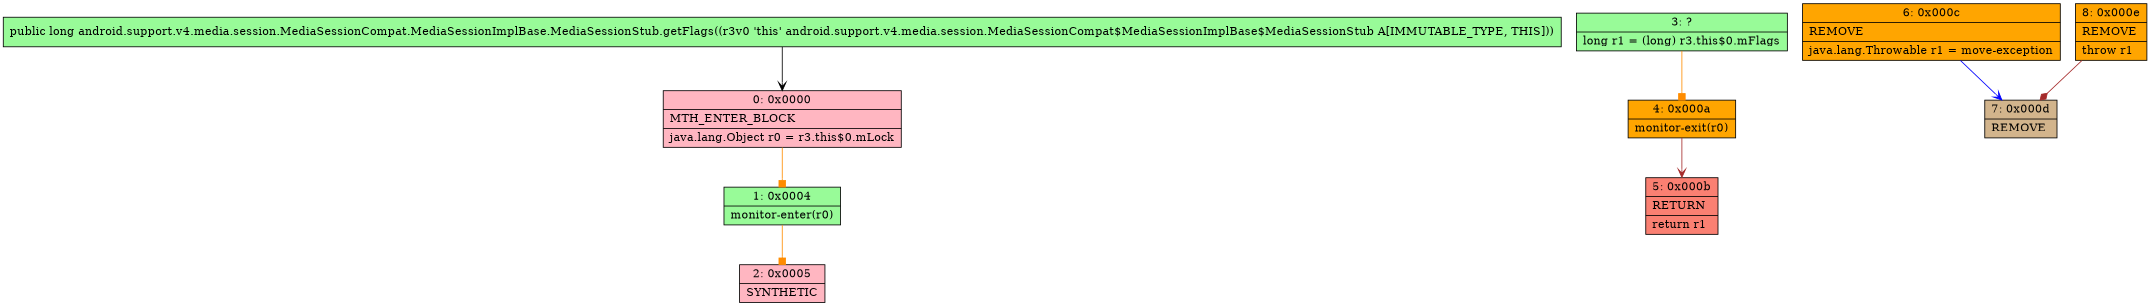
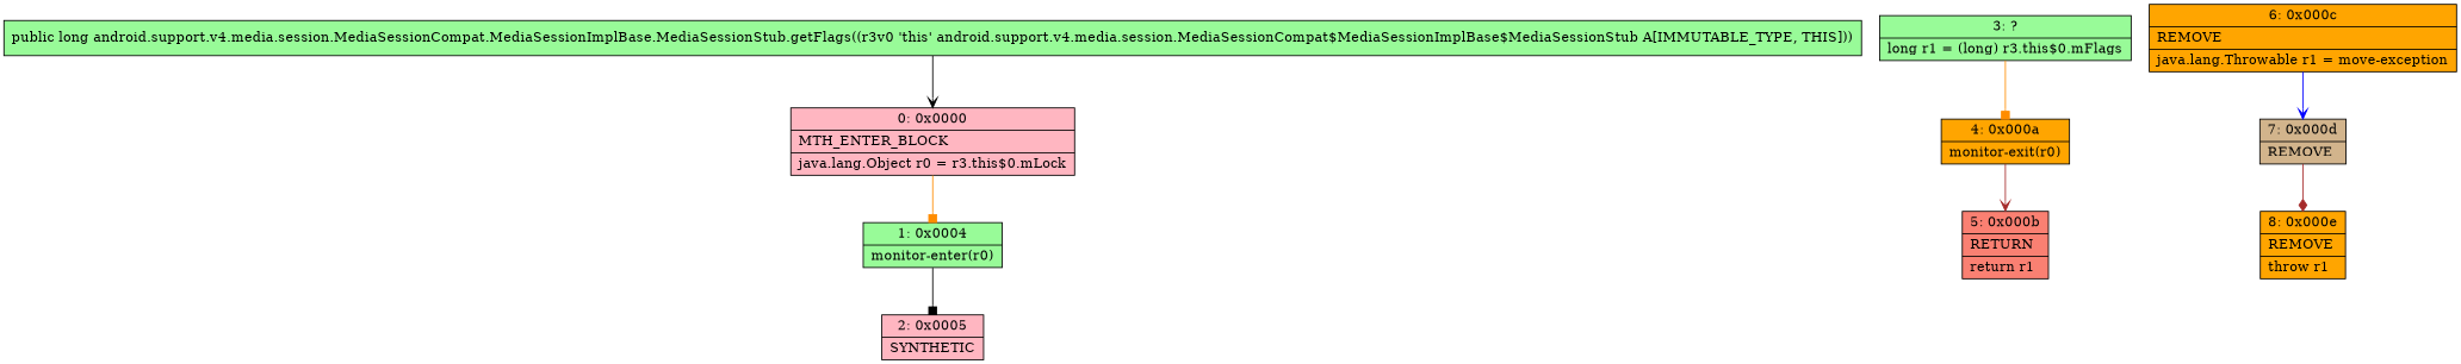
  digraph {
    node [fillcolor=palegreen shape=record style=filled]
    edge [arrowhead=box color=darkorange]
    n1 [fillcolor=lightpink label="{0\:\ 0x0000|MTH_ENTER_BLOCK\l|java.lang.Object r0 = r3.this$0.mLock\l}"]
    n2 [label="{1\:\ 0x0004|monitor\-enter(r0)\l}"]
    n3 [fillcolor=lightpink label="{2\:\ 0x0005|SYNTHETIC\l}"]
    n4 [label="{3\:\ ?|long r1 = (long) r3.this$0.mFlags\l}"]
    n5 [fillcolor=orange label="{4\:\ 0x000a|monitor\-exit(r0)\l}"]
    n6 [fillcolor=orange label="{6\:\ 0x000c|REMOVE\l|java.lang.Throwable r1 = move\-exception\l}"]
    n7 [fillcolor=tan label="{7\:\ 0x000d|REMOVE\l}"]
    n8 [fillcolor=salmon label="{5\:\ 0x000b|RETURN\l|return r1\l}"]
    n9 [fillcolor=orange label="{8\:\ 0x000e|REMOVE\l|throw r1\l}"]
    n10 [label="{public long android.support.v4.media.session.MediaSessionCompat.MediaSessionImplBase.MediaSessionStub.getFlags((r3v0 'this' android.support.v4.media.session.MediaSessionCompat$MediaSessionImplBase$MediaSessionStub A[IMMUTABLE_TYPE, THIS])) }"]
    n1 -> n2
-   n2 -> n3
+   n2 -> n3 [color=black]
    n4 -> n5
    n5 -> n8 [arrowhead=vee color=brown]
    n6 -> n7 [arrowhead=vee color=blue]
-   n9 -> n7 [arrowhead=diamond color=brown]
+   n7 -> n9 [arrowhead=diamond color=brown]
    n10 -> n1 [arrowhead=vee color=black]
  }
